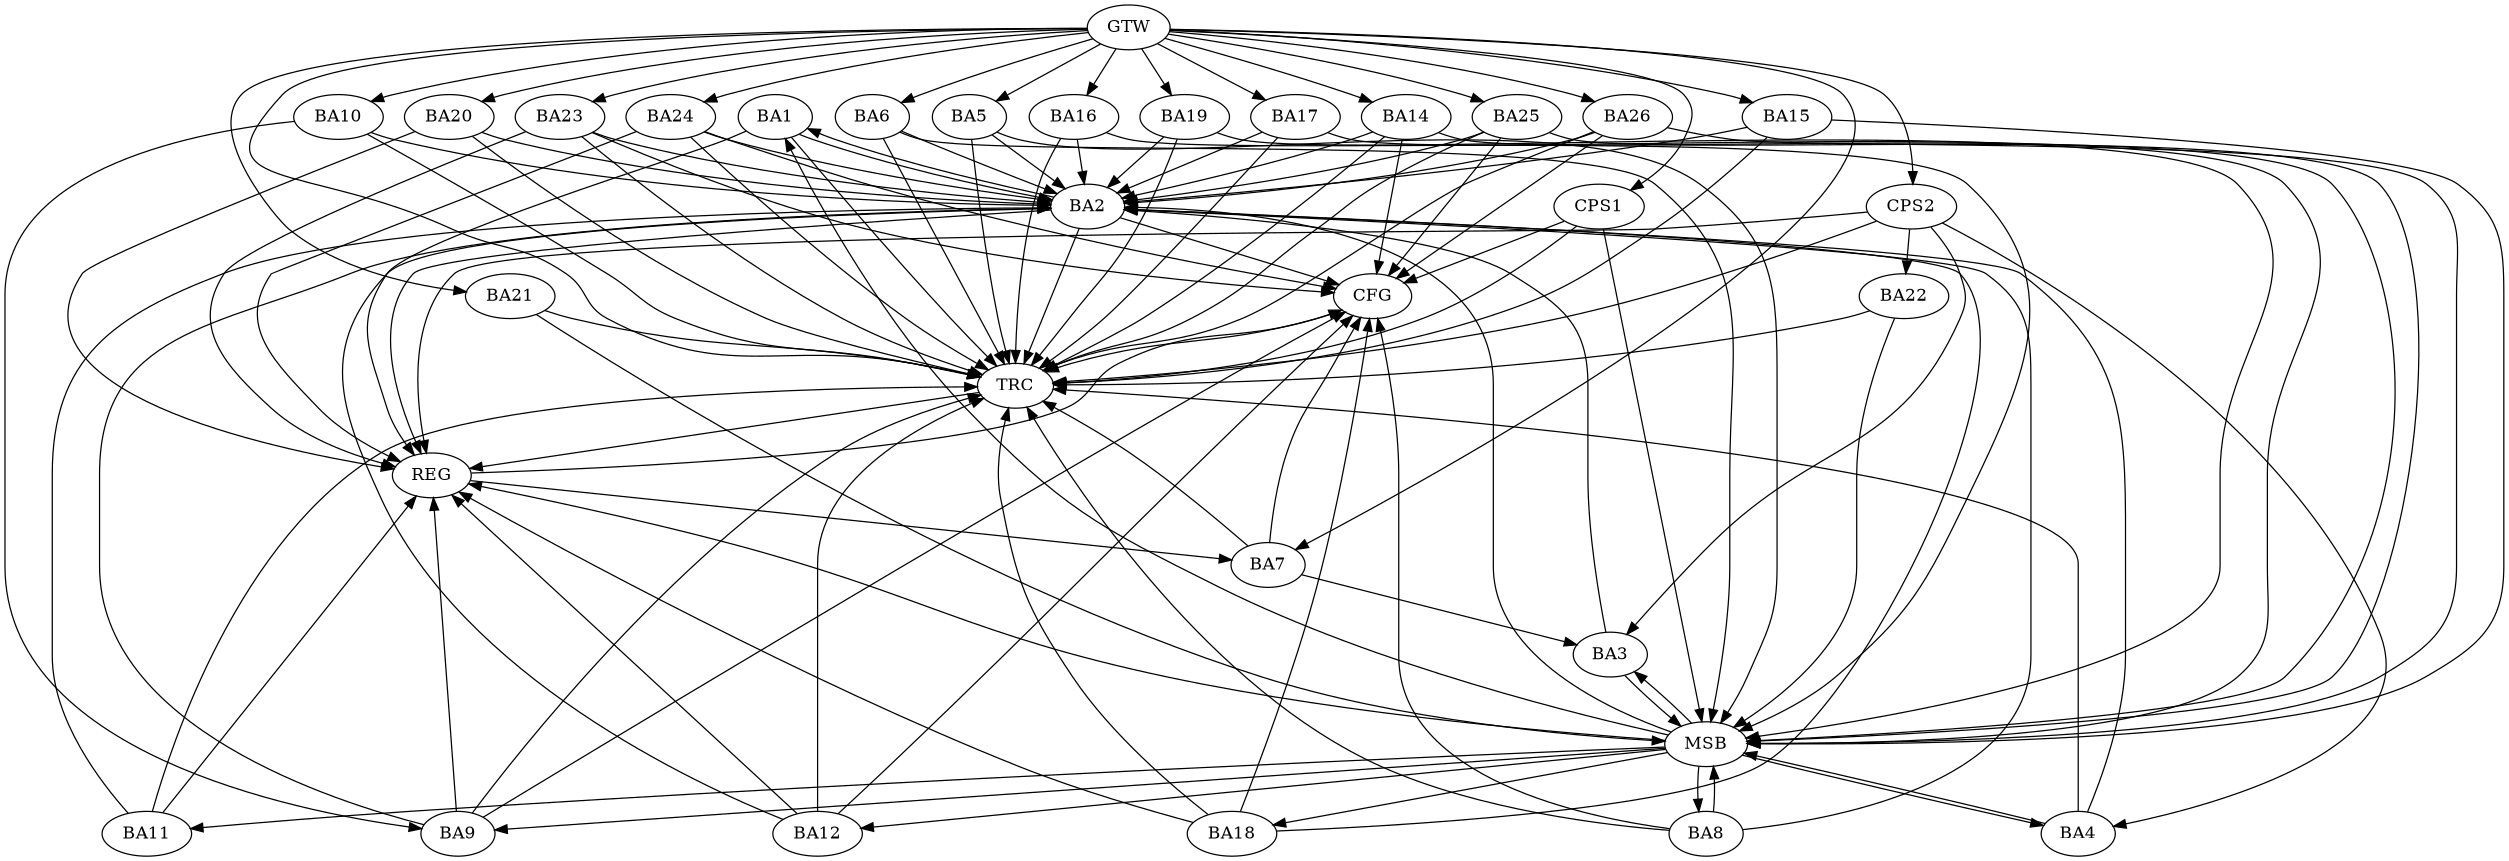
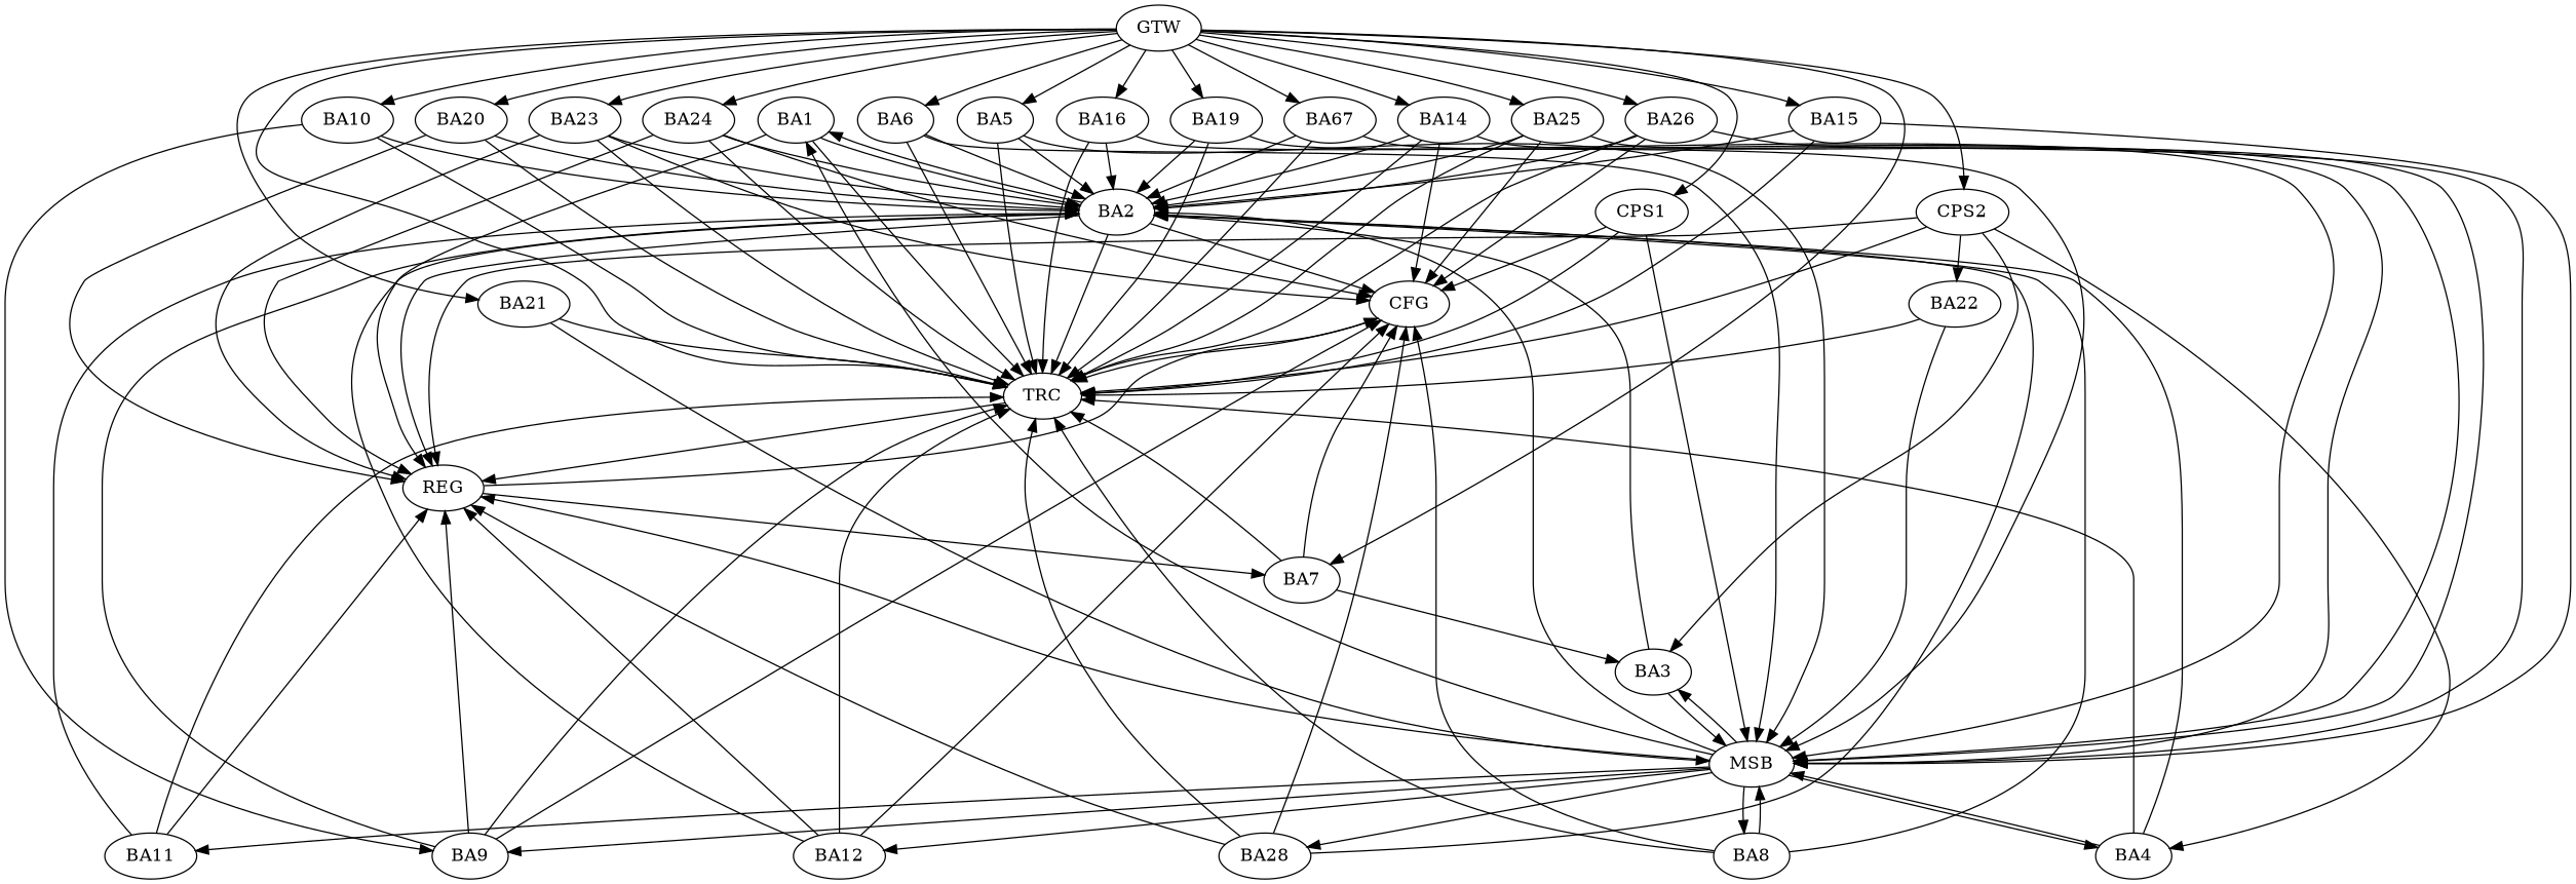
  strict digraph {
    n1 [label=BA1]
    n2 [label=BA2]
    n3 [label=REG]
    n4 [label=TRC]
    n5 [label=CFG]
    n6 [label=BA7]
    n7 [label=BA3]
    n8 [label=MSB]
    n9 [label=BA4]
    n10 [label=BA8]
    n11 [label=BA9]
    n12 [label=BA11]
    n13 [label=BA12]
-   n14 [label=BA18]
+   n14 [label=BA28]
    n15 [label=BA5]
    n16 [label=BA6]
    n17 [label=BA10]
    n18 [label=BA14]
    n19 [label=BA15]
    n20 [label=BA16]
-   n21 [label=BA17]
+   n21 [label=BA67]
    n22 [label=BA19]
    n23 [label=BA20]
    n24 [label=BA21]
    n25 [label=BA22]
    n26 [label=BA23]
    n27 [label=BA24]
    n28 [label=BA25]
    n29 [label=BA26]
    n30 [label=CPS1]
    n31 [label=CPS2]
    n32 [label=GTW]
    n1 -> n2
    n1 -> n3
    n1 -> n4
    n2 -> n1
    n2 -> n3
    n2 -> n4
    n2 -> n5
    n3 -> n5
    n3 -> n6
    n4 -> n3
    n5 -> n4
    n6 -> n4
    n6 -> n5
    n6 -> n7
    n7 -> n2
    n7 -> n8
    n8 -> n1
    n8 -> n2
    n8 -> n3
    n8 -> n7
    n8 -> n9
    n8 -> n10
    n8 -> n11
    n8 -> n12
    n8 -> n13
    n8 -> n14
    n9 -> n2
    n9 -> n4
    n9 -> n8
    n10 -> n2
    n10 -> n4
    n10 -> n5
    n10 -> n8
    n11 -> n2
    n11 -> n3
    n11 -> n4
    n11 -> n5
    n12 -> n2
    n12 -> n3
    n12 -> n4
    n13 -> n2
    n13 -> n3
    n13 -> n4
    n13 -> n5
    n14 -> n2
    n14 -> n3
    n14 -> n4
    n14 -> n5
    n15 -> n2
    n15 -> n4
    n15 -> n8
    n16 -> n2
    n16 -> n4
    n16 -> n8
    n17 -> n2
    n17 -> n4
    n17 -> n11
    n18 -> n2
    n18 -> n4
    n18 -> n5
    n18 -> n8
    n19 -> n2
    n19 -> n4
    n19 -> n8
    n20 -> n2
    n20 -> n4
    n20 -> n8
    n21 -> n2
    n21 -> n4
    n21 -> n8
    n22 -> n2
    n22 -> n4
    n22 -> n8
    n23 -> n2
    n23 -> n3
    n23 -> n4
    n24 -> n4
    n24 -> n8
    n25 -> n4
    n25 -> n8
    n26 -> n2
    n26 -> n3
    n26 -> n4
    n26 -> n5
    n27 -> n2
    n27 -> n3
    n27 -> n4
    n27 -> n5
    n28 -> n2
    n28 -> n4
    n28 -> n5
    n28 -> n8
    n29 -> n2
    n29 -> n4
    n29 -> n5
    n29 -> n8
    n30 -> n4
    n30 -> n5
    n30 -> n8
    n31 -> n3
    n31 -> n4
    n31 -> n7
    n31 -> n9
    n31 -> n25
    n32 -> n4
    n32 -> n6
    n32 -> n15
    n32 -> n16
    n32 -> n17
    n32 -> n18
    n32 -> n19
    n32 -> n20
    n32 -> n21
    n32 -> n22
    n32 -> n23
    n32 -> n24
    n32 -> n26
    n32 -> n27
    n32 -> n28
    n32 -> n29
    n32 -> n30
    n32 -> n31
  }
